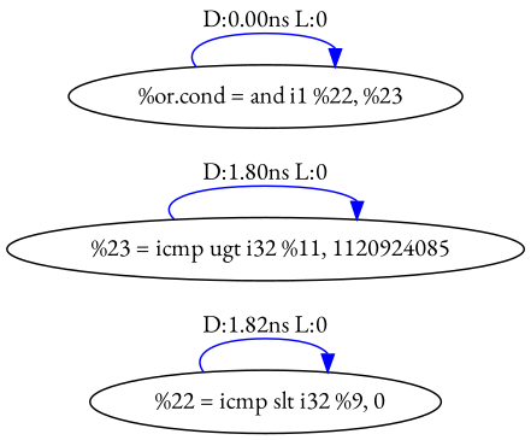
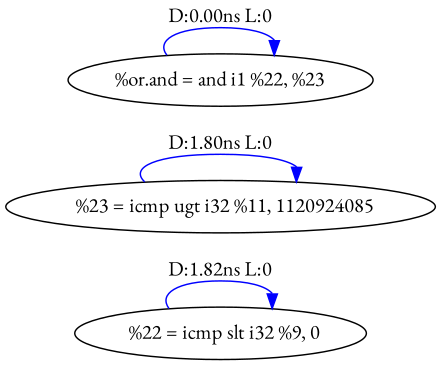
  digraph {
    rankdir=LR
    fontname="EB Garamond"
    node [fontname="EB Garamond"]
    edge [color=blue fontname="EB Garamond"]
    n1 [label="  %22 = icmp slt i32 %9, 0"]
    n2 [label="  %23 = icmp ugt i32 %11, 1120924085"]
-   n3 [label="  %or.cond = and i1 %22, %23"]
+   n3 [label="%or.and = and i1 %22, %23"]
    n1 -> n1 [label="D:1.82ns L:0"]
    n2 -> n2 [label="D:1.80ns L:0"]
    n3 -> n3 [label="D:0.00ns L:0"]
  }
